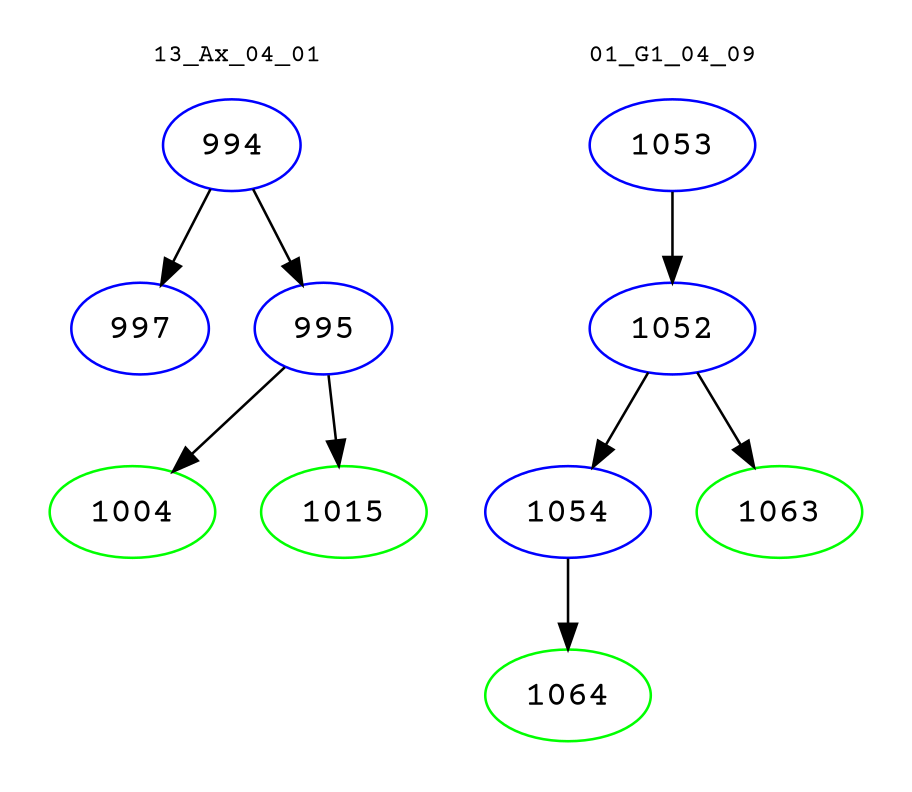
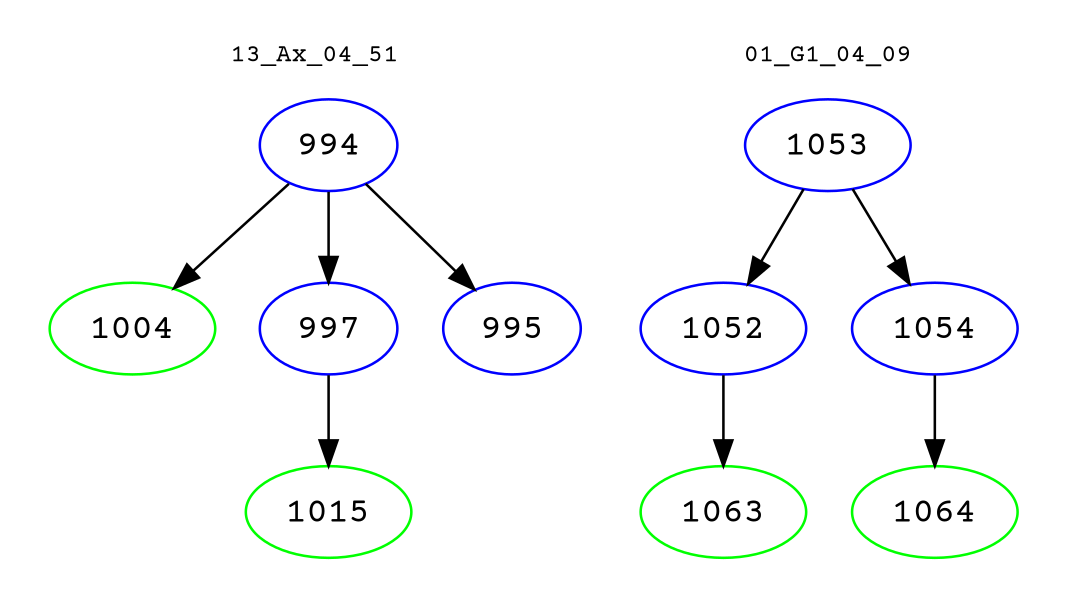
  digraph {
    fontname="Courier Prime"
    node [color=blue fontname="Courier Prime"]
    edge [color=black fontname="Courier Prime"]
    n1 [label=994]
    n2 [color=green label=1004]
    n3 [label=997]
    n4 [label=995]
    n5 [color=green label=1015]
    n6 [label=1053]
    n7 [label=1052]
    n8 [label=1054]
    n9 [color=green label=1063]
    n10 [color=green label=1064]
    subgraph cluster_1 {
      color=white
      fontsize=10
-     label="13_Ax_04_01"
+     label="13_Ax_04_51"
      n1
      n2
      n3
      n4
      n5
    }
    subgraph cluster_2 {
      color=white
      fontsize=10
      label="01_G1_04_09"
      n6
      n7
      n8
      n9
      n10
    }
-   n4 -> n2
+   n1 -> n2
    n1 -> n3
    n1 -> n4
-   n4 -> n5
+   n3 -> n5
    n6 -> n7
-   n7 -> n8
+   n6 -> n8
    n7 -> n9
    n8 -> n10
  }
